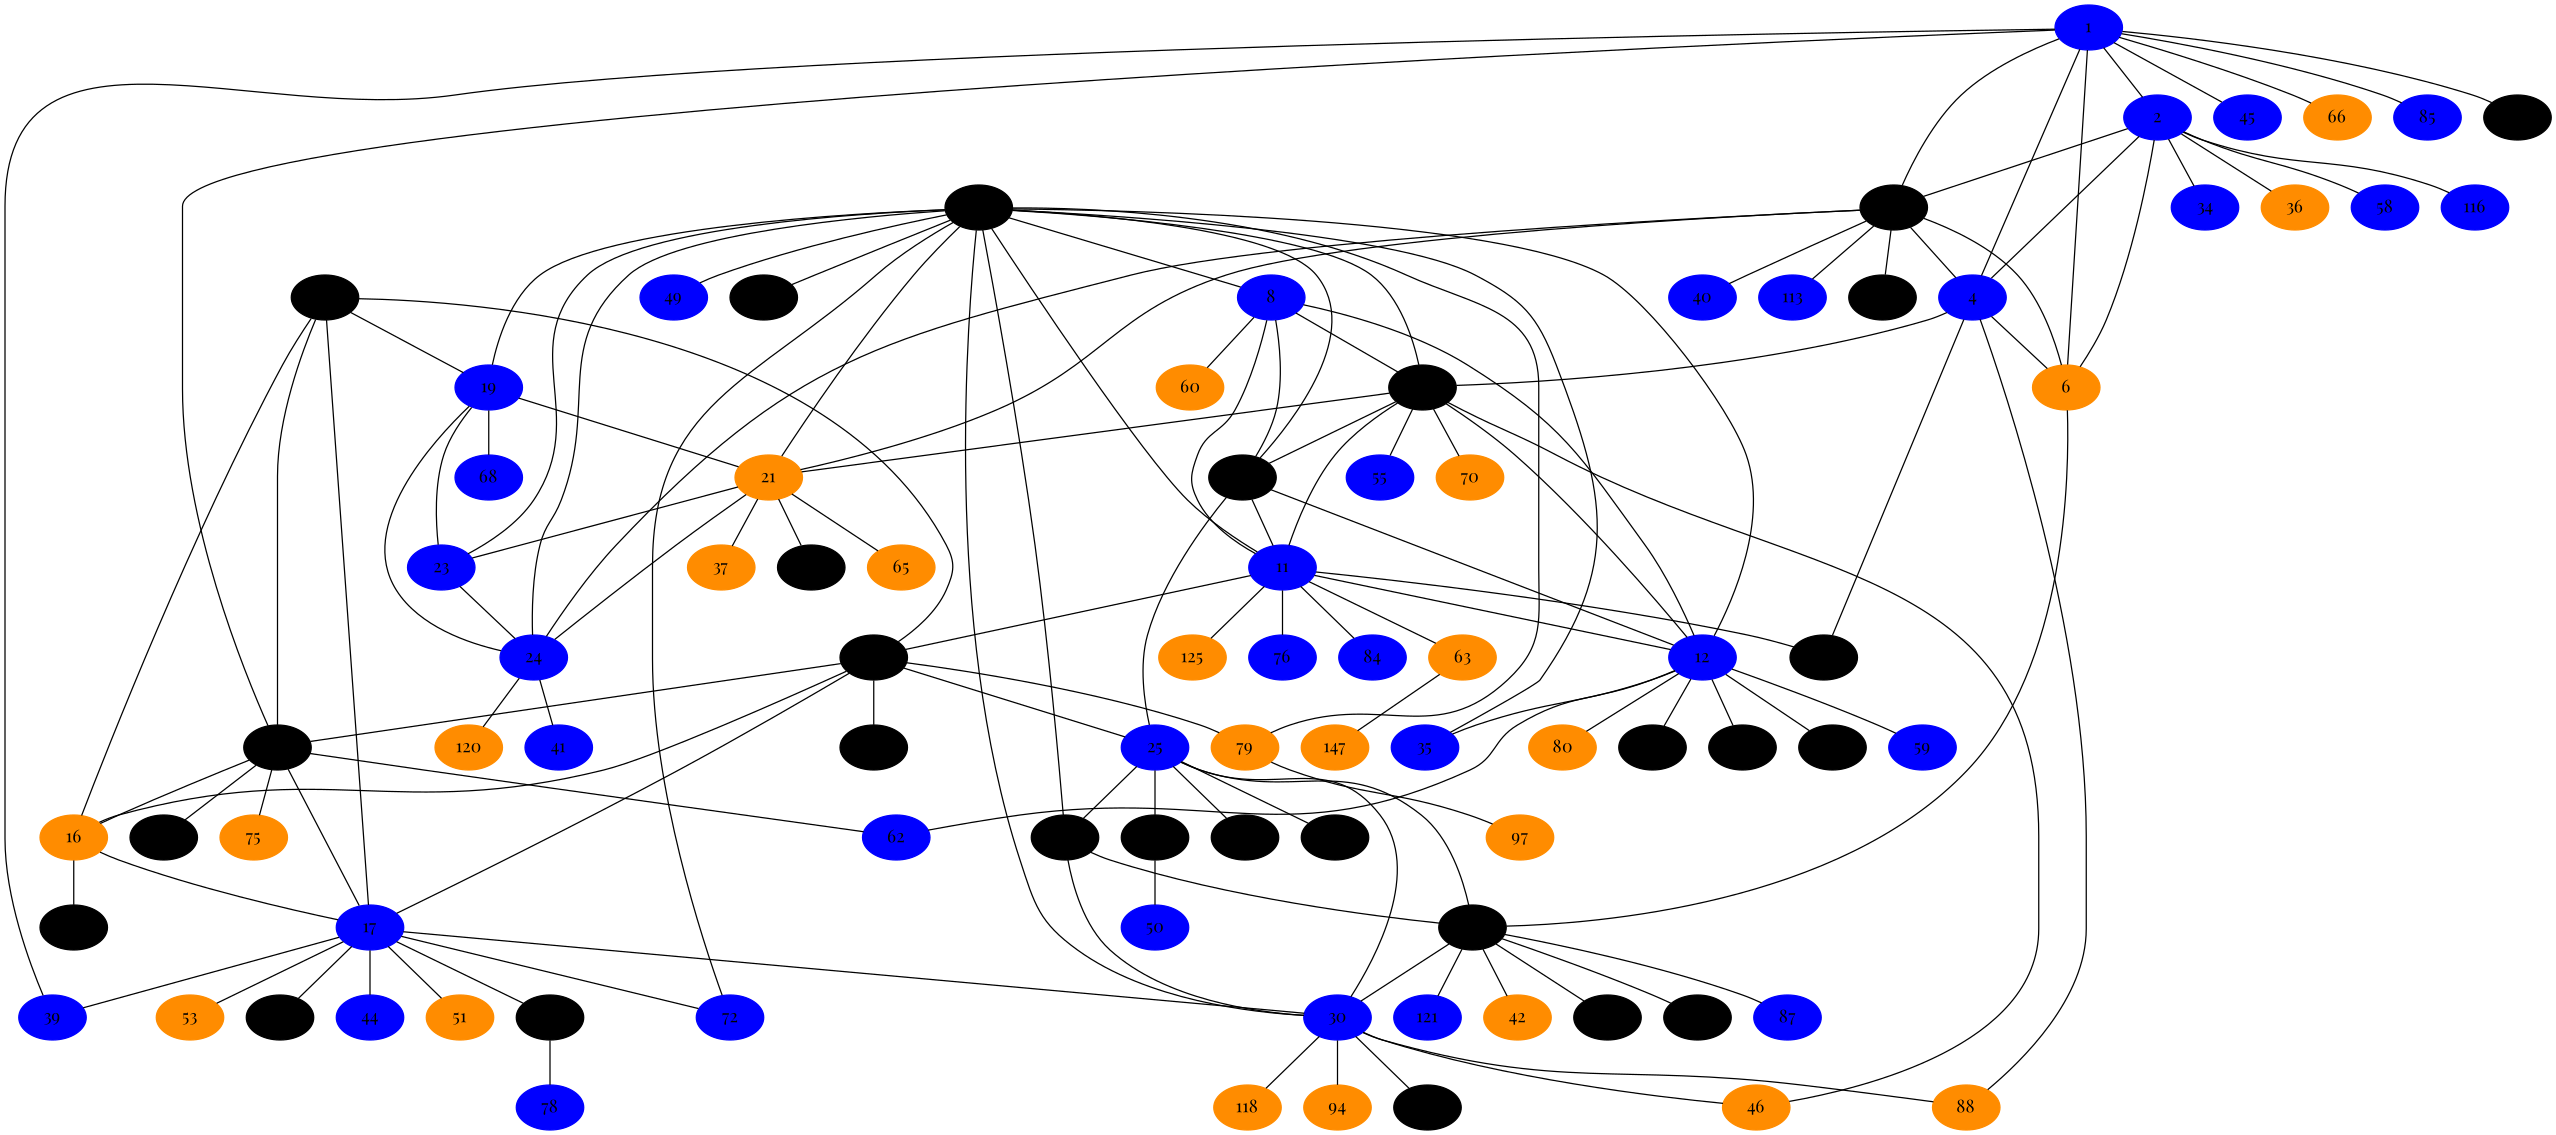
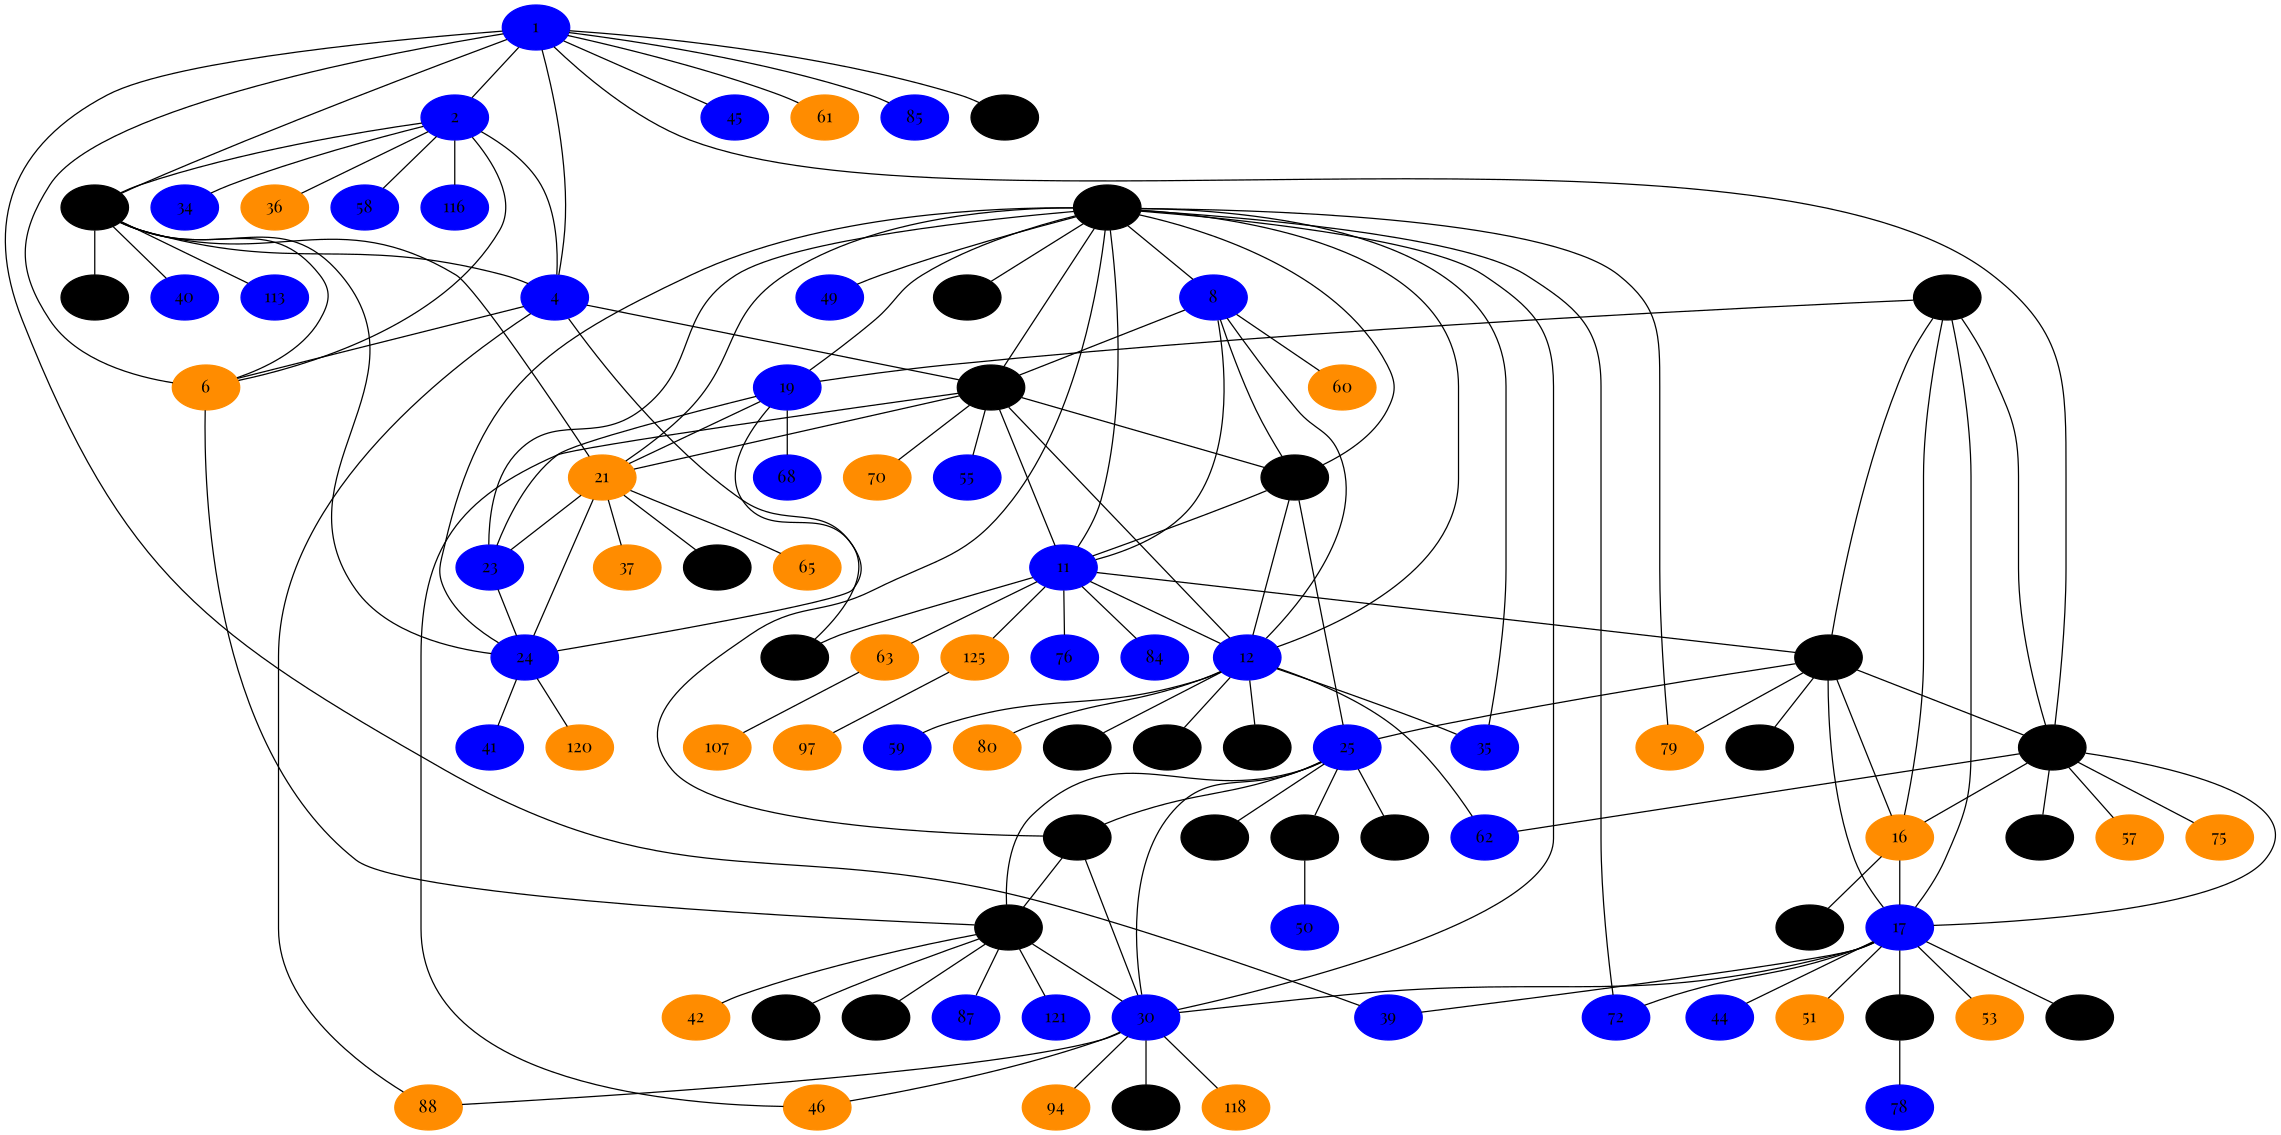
  graph {
    fontname="Playfair Display"
    node [color=blue fontname="Playfair Display" style=filled]
    edge [fontname="Playfair Display"]
    1 [super="+5"]
    2
    3 [color=black]
    4
    6 [color=darkorange super="+74+112+38+69"]
    15 [color=black]
    39
    45
-   61 [color=darkorange super="+82" label=66]
+   61 [color=darkorange super="+82"]
    85
    122 [color=black]
    34
    36 [color=darkorange]
    58
    116
    n16 [color=darkorange label=21 super="+114+81+96+124+66+21"]
    24
    33 [color=black]
    40
    113
    9 [color=black]
    88 [color=darkorange]
    90 [color=black]
    28 [color=black]
    62
    16 [color=darkorange]
    17 [super="+18"]
    31 [color=black]
+   57 [color=darkorange]
    75 [color=darkorange]
    23 [super="+42"]
    37 [color=darkorange]
    54 [color=black]
    65 [color=darkorange]
    41 [super="+111"]
    120 [color=darkorange]
    10 [color=black super="+64+110+123"]
    11
    12
    46 [color=darkorange]
    55
    70 [color=darkorange]
    30
    n44 [color=darkorange label=42]
    83 [color=black]
    86 [color=black]
    87
    121
    7 [color=black super="+22"]
    8
    19
    26 [color=black]
    35
    49
    72 [super="+89+105"]
    79 [color=darkorange super="+91"]
    126 [color=black]
    60 [color=darkorange]
    25 [super="+29+27"]
    14 [color=black super="+47"]
    63 [color=darkorange]
    76 [super="+93"]
    84
    125 [color=darkorange]
    56 [color=black]
    59
    80 [color=darkorange]
    117 [color=black]
    127 [color=black]
    68
    94 [color=darkorange super="+95"]
    102 [color=black]
    118 [color=darkorange]
    97 [color=darkorange]
    32 [color=black]
    48 [color=black super="+71"]
    67 [color=black super="+100"]
    98 [color=black]
-   107 [color=darkorange label=147]
+   107 [color=darkorange]
    13 [color=black super="+104"]
    109 [color=black]
    44
    51 [color=darkorange]
    52 [color=black]
    53 [color=darkorange]
    92 [color=black]
    78
    50
    1 -- 2 [weight=2]
    1 -- 3 [weight=2]
    1 -- 4 [weight=2]
    1 -- 6 [weight=2]
    1 -- 15
    1 -- 39
    1 -- 45
    1 -- 61
    1 -- 85
    1 -- 122
    2 -- 3
    2 -- 4
    2 -- 6
    2 -- 34
    2 -- 36
    2 -- 58
    2 -- 116
    3 -- 4
    3 -- 6
    3 -- n16
    3 -- 24
    3 -- 33
    3 -- 40
    3 -- 113
    4 -- 6
    4 -- 9
    4 -- 88
    4 -- 90
    6 -- 28
    15 -- 62
    15 -- 16
    15 -- 17 [weight=2]
    15 -- 31
+   15 -- 57
    15 -- 75
    n16 -- 24 [weight=2]
    n16 -- 23 [weight=2]
    n16 -- 37
    n16 -- 54
    n16 -- 65
    24 -- 41
    24 -- 120
    9 -- n16
    9 -- 10
    9 -- 11
    9 -- 12
    9 -- 46
    9 -- 55
    9 -- 70
    28 -- 30
    28 -- n44
    28 -- 83
    28 -- 86
    28 -- 87
    28 -- 121
    16 -- 17 [weight=2]
    16 -- 109
    17 -- 39
    17 -- 30
    17 -- 72
    17 -- 44
    17 -- 51
    17 -- 52
    17 -- 53
    17 -- 92
    23 -- 24
    10 -- 11
    10 -- 12
    10 -- 25
    11 -- 90
    11 -- 12
    11 -- 14
    11 -- 63
    11 -- 76
    11 -- 84
    11 -- 125
    12 -- 62
    12 -- 35
    12 -- 56
    12 -- 59
    12 -- 80
    12 -- 117
    12 -- 127
    30 -- 88
    30 -- 46
    30 -- 94
    30 -- 102
    30 -- 118
    7 -- n16 [weight=2]
    7 -- 24
    7 -- 9
    7 -- 23
    7 -- 10
    7 -- 11
    7 -- 12
    7 -- 30
    7 -- 8
    7 -- 19
    7 -- 26
    7 -- 35
    7 -- 49
    7 -- 72
    7 -- 79 [weight=2]
    7 -- 126
    8 -- 9
    8 -- 10
    8 -- 11
    8 -- 12
    8 -- 60
    19 -- n16 [weight=2]
    19 -- 24
    19 -- 23
    19 -- 68
    26 -- 28
    26 -- 30
-   79 -- 97
+   125 -- 97
    25 -- 28 [weight=3]
    25 -- 30 [weight=3]
    25 -- 26 [weight=3]
    25 -- 32
    25 -- 48
    25 -- 67
    14 -- 15
    14 -- 16
    14 -- 17 [weight=2]
    14 -- 79
    14 -- 25
    14 -- 98
    63 -- 107
    48 -- 50
    13 -- 15
    13 -- 16
    13 -- 17 [weight=2]
    13 -- 19
    13 -- 14
    52 -- 78
  }
